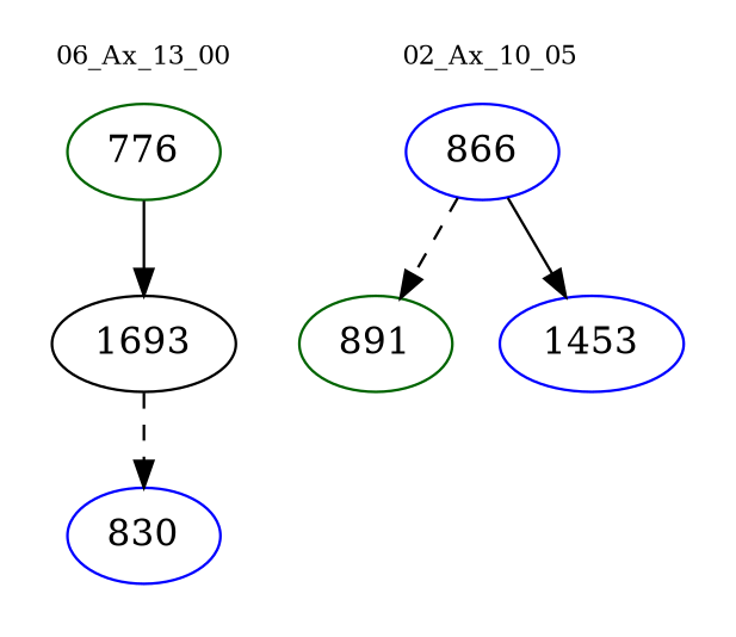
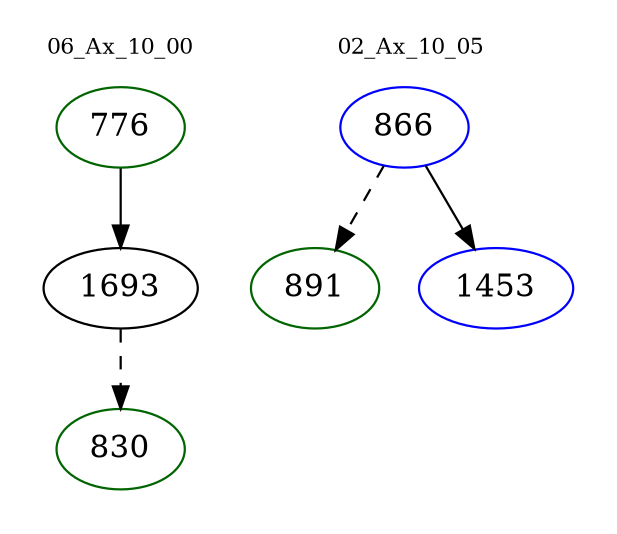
  digraph {
    node [color=darkgreen]
    edge [color=black style=solid]
    n1 [label=776]
-   n2 [color=blue label=830]
+   n2 [label=830]
    n3 [color=black label=1693]
    n4 [color=blue label=866]
    n5 [label=891]
    n6 [color=blue label=1453]
    subgraph cluster_1 {
      color=white
      fontsize=10
-     label="06_Ax_13_00"
+     label="06_Ax_10_00"
      n1
      n2
      n3
    }
    subgraph cluster_2 {
      color=white
      fontsize=10
      label="02_Ax_10_05"
      n4
      n5
      n6
    }
    n1 -> n3
    n3 -> n2 [style=dashed]
    n4 -> n5 [style=dashed]
    n4 -> n6
  }
